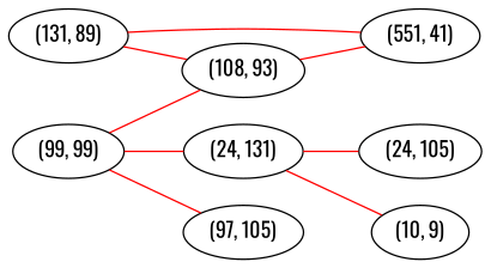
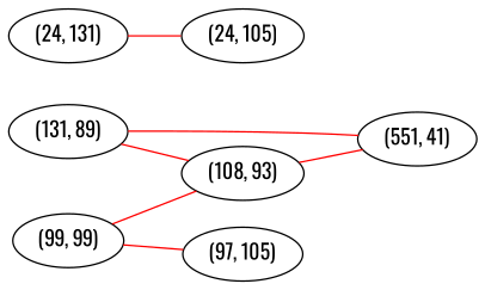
  graph {
    fontname=Oswald
    rankdir=LR
    node [fontname=Oswald]
    edge [color=red fontname=Oswald weight=1]
    "(131, 89)"
    "(108, 93)"
    n3 [label="(551, 41)"]
    "(99, 99)"
    n5 [label="(24, 131)"]
    "(97, 105)"
    n7 [label="(24, 105)"]
-   "(10, 9)"
    "(131, 89)" -- "(108, 93)"
    "(131, 89)" -- n3
    "(108, 93)" -- n3
    "(99, 99)" -- "(108, 93)"
-   "(99, 99)" -- n5
    "(99, 99)" -- "(97, 105)"
    n5 -- n7
-   n5 -- "(10, 9)"
  }
